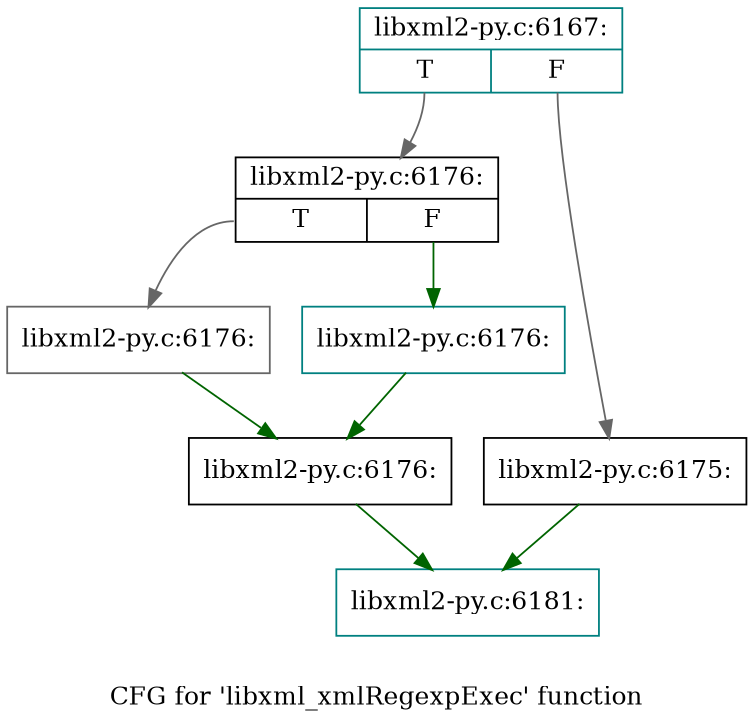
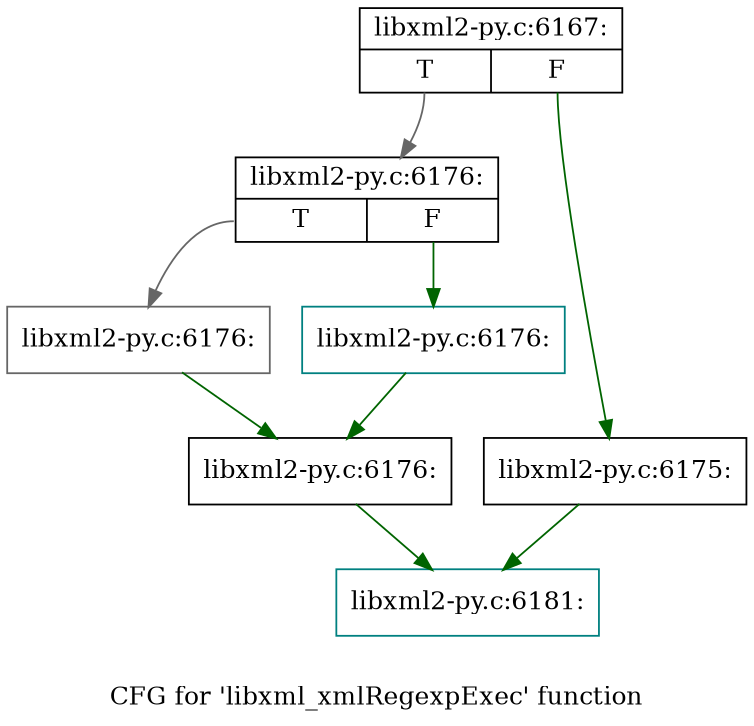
  digraph {
    label="CFG for 'libxml_xmlRegexpExec' function"
    node [color=teal shape=record]
    edge [color=darkgreen]
-   n1 [label="{libxml2-py.c:6167:|{<s0>T|<s1>F}}"]
+   n1 [color=black label="{libxml2-py.c:6167:|{<s0>T|<s1>F}}"]
    n2 [color=black label="{libxml2-py.c:6176:|{<s0>T|<s1>F}}"]
    n3 [color=black label="{libxml2-py.c:6175:}"]
    n4 [color=gray40 label="{libxml2-py.c:6176:}"]
    n5 [label="{libxml2-py.c:6176:}"]
    n6 [label="{libxml2-py.c:6181:}"]
    n7 [color=black label="{libxml2-py.c:6176:}"]
    n1 -> n2 [color=gray40 tailport=s0]
-   n1 -> n3 [color=gray40 tailport=s1]
+   n1 -> n3 [tailport=s1]
    n2 -> n4 [color=gray40 tailport=s0]
    n2 -> n5 [tailport=s1]
    n3 -> n6
    n4 -> n7
    n5 -> n7
    n7 -> n6
  }
